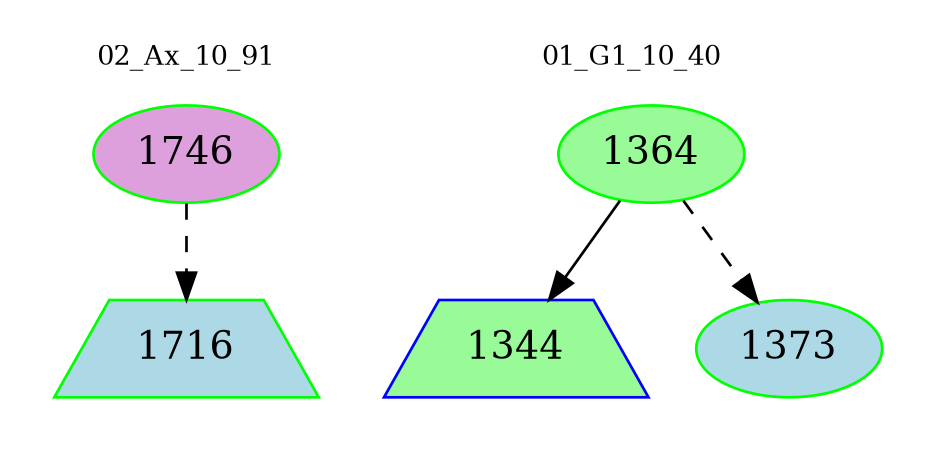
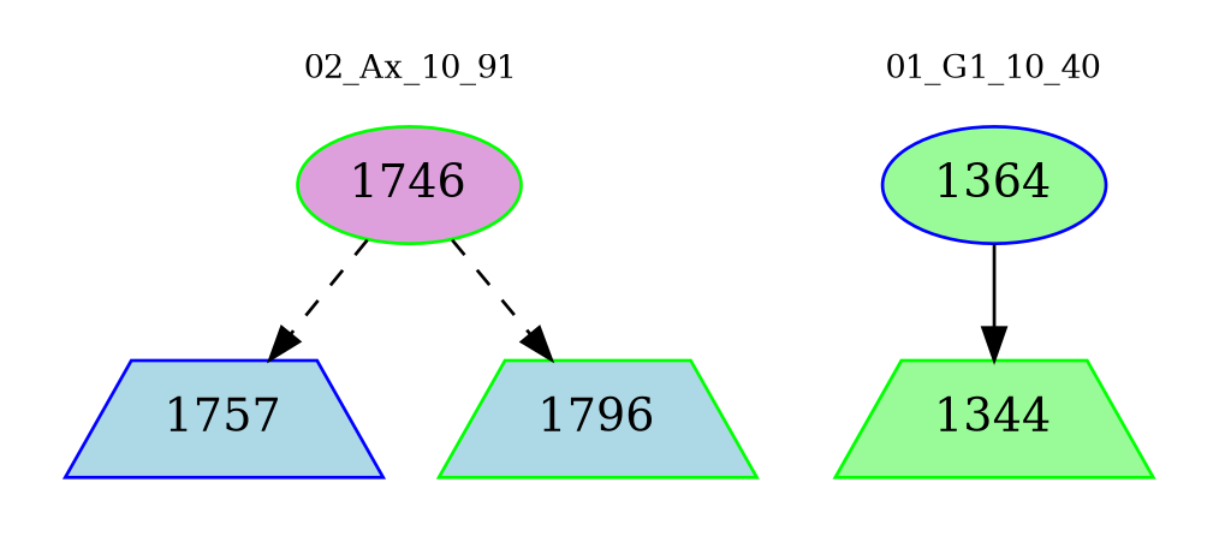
  digraph {
    node [color=green fillcolor=lightblue shape=ellipse style=filled]
    edge [color=black style=dashed]
    n1 [fillcolor=plum label=1746]
-   n3 [label=1716 shape=trapezium]
-   n4 [fillcolor=palegreen label=1364]
-   n5 [color=blue fillcolor=palegreen label=1344 shape=trapezium]
-   n6 [label=1373]
+   n2 [color=blue label=1757 shape=trapezium]
+   n3 [label=1796 shape=trapezium]
+   n4 [color=blue fillcolor=palegreen label=1364]
+   n5 [fillcolor=palegreen label=1344 shape=trapezium]
    subgraph cluster_1 {
      color=white
      fontsize=10
      label="02_Ax_10_91"
      n1
+     n2
      n3
    }
    subgraph cluster_2 {
      color=white
      fontsize=10
      label="01_G1_10_40"
      n4
      n5
-     n6
    }
+   n1 -> n2
    n1 -> n3
    n4 -> n5 [style=solid]
-   n4 -> n6
  }
